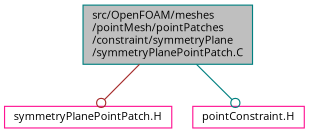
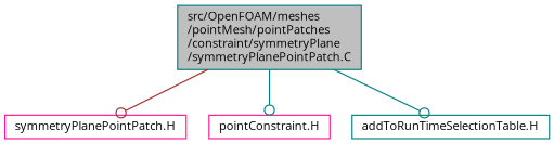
  digraph {
    fontname="Open Sans"
    node [color=teal fontname="Open Sans" fontsize=10 shape=record]
    edge [color=teal fontname="Open Sans" fontsize=10 labelfontname=FreeSans labelfontsize=10 style=solid arrowhead=odot]
    n1 [fillcolor=grey75 fontcolor=black height=0.2 label="src/OpenFOAM/meshes\l/pointMesh/pointPatches\l/constraint/symmetryPlane\l/symmetryPlanePointPatch.C" style=filled width=0.4]
    n2 [color=deeppink height=0.2 label="symmetryPlanePointPatch.H" width=0.4]
    n3 [color=deeppink height=0.2 label="pointConstraint.H" width=0.4]
+   n4 [height=0.2 label="addToRunTimeSelectionTable.H" width=0.4]
    n1 -> n2 [color=brown]
    n1 -> n3
+   n1 -> n4
  }
